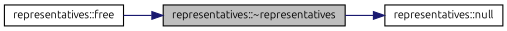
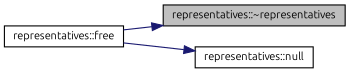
  digraph {
    fontname=Ubuntu
    rankdir=LR
    node [color=black fillcolor=white fontname=Ubuntu fontsize=10 shape=record style=filled]
    edge [color=midnightblue fontname=Ubuntu fontsize=10 labelfontname=Helvetica labelfontsize=10 style=solid]
    n1 [fillcolor=grey75 fontcolor=black height=0.2 label="representatives::~representatives" width=0.4]
    n2 [height=0.2 label="representatives::null" width=0.4]
    n3 [height=0.2 label="representatives::free" width=0.4]
-   n1 -> n2
+   n3 -> n2
    n3 -> n1
  }
